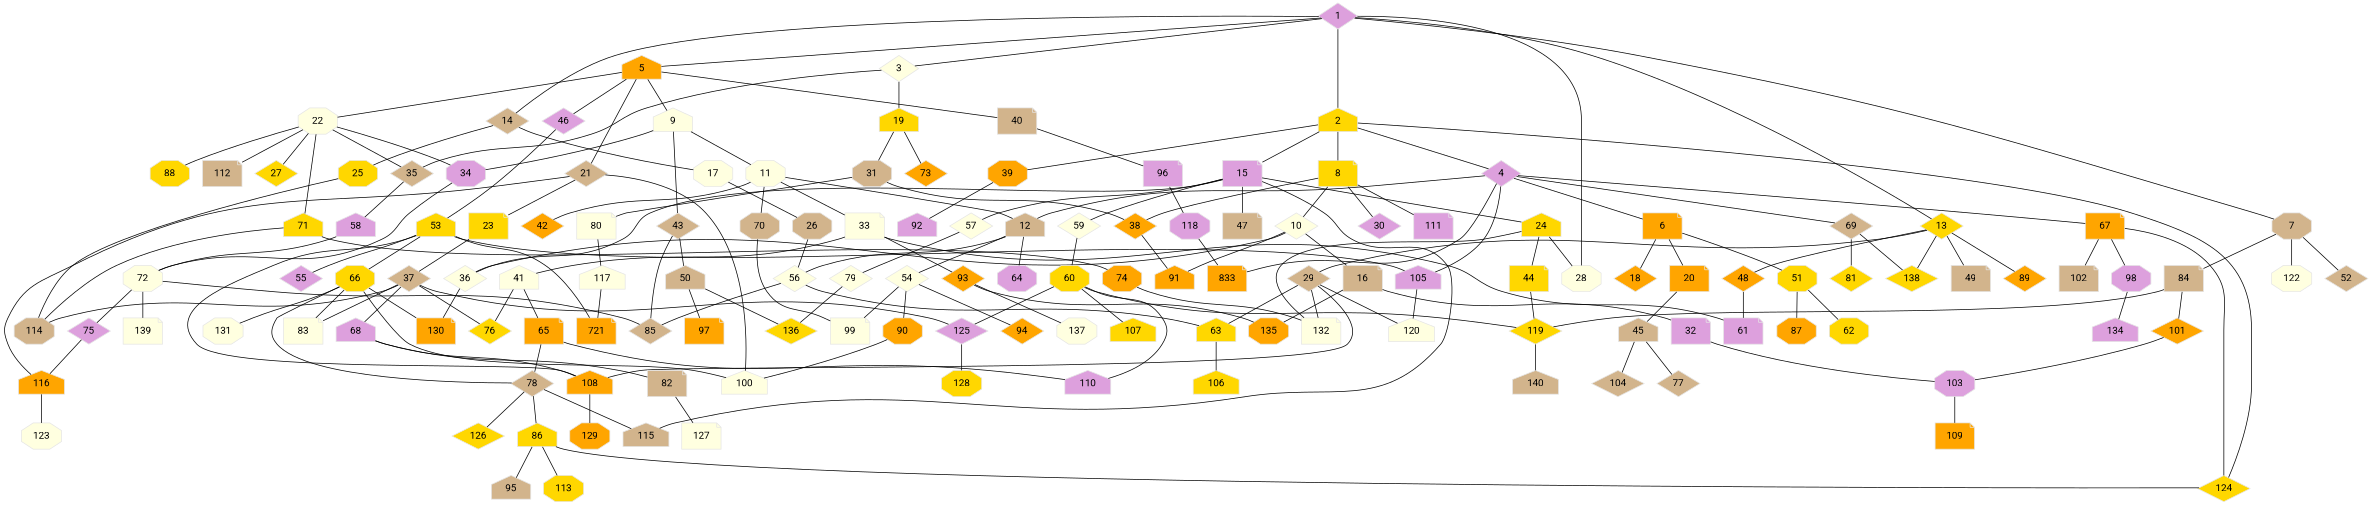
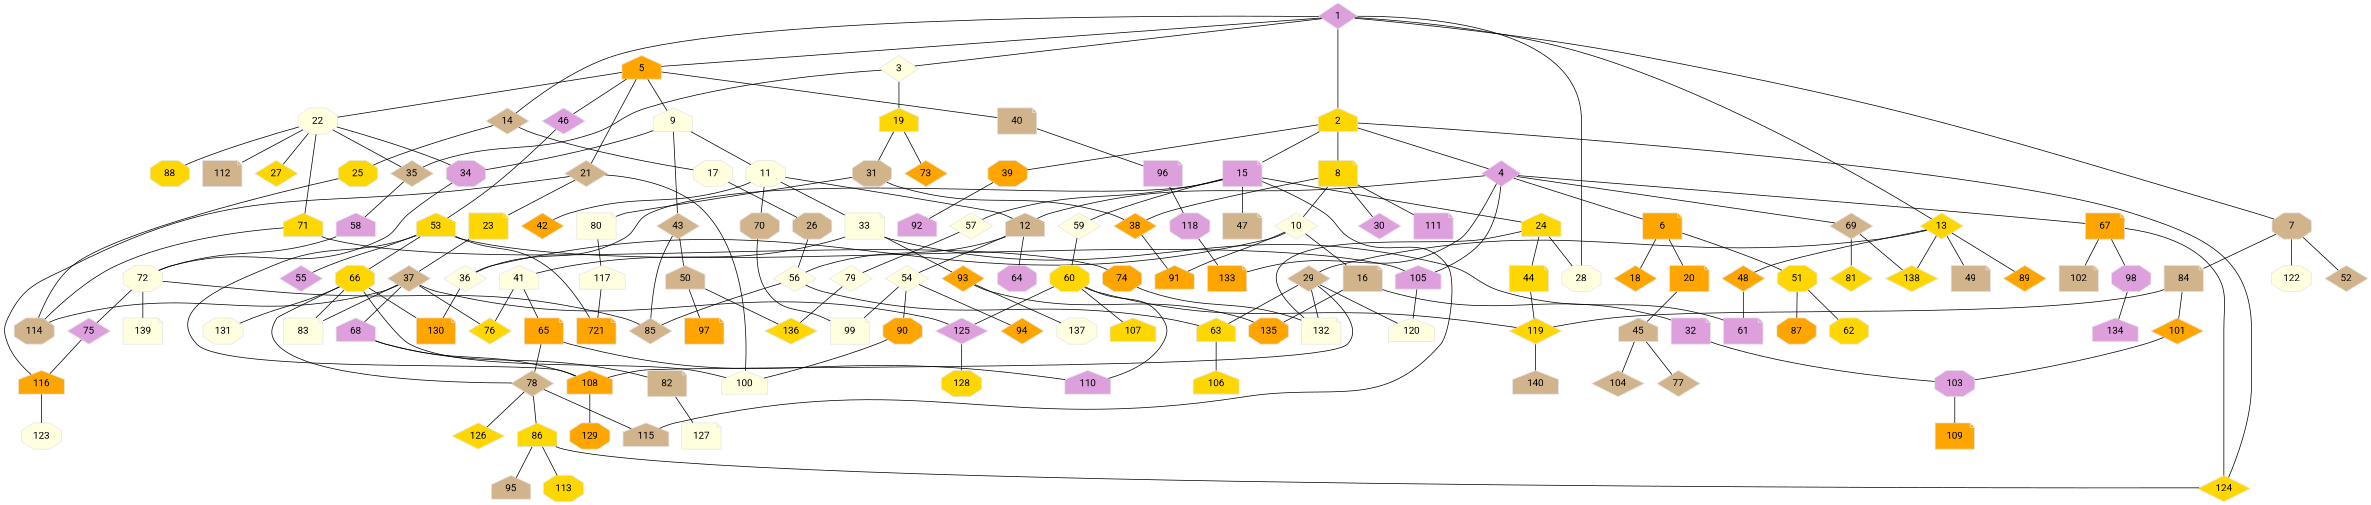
  graph {
    fontname=Roboto
    node [color=gray90 fillcolor=tan fontname=Roboto shape=diamond style=filled]
    edge [fontname=Roboto]
    1 [fillcolor=plum]
    2 [fillcolor=gold shape=house]
    3 [fillcolor=lightyellow]
    5 [fillcolor=orange shape=house]
    7 [shape=octagon]
    13 [fillcolor=gold]
    14
    28 [fillcolor=lightyellow shape=octagon]
    4 [fillcolor=plum]
    8 [fillcolor=gold shape=note]
    15 [fillcolor=plum shape=note]
    39 [fillcolor=orange shape=octagon]
    124 [fillcolor=gold]
    19 [fillcolor=gold shape=house]
    35
    9 [fillcolor=lightyellow shape=house]
    21
    22 [fillcolor=lightyellow shape=octagon]
    40 [shape=note]
    46 [fillcolor=plum]
    52
    84 [shape=note]
    122 [fillcolor=lightyellow shape=octagon]
    29
    48 [fillcolor=orange]
    49 [shape=note]
    89 [fillcolor=orange]
    138 [fillcolor=gold]
    17 [fillcolor=lightyellow shape=octagon]
    25 [fillcolor=gold shape=octagon]
    126 [fillcolor=gold]
    6 [fillcolor=orange shape=note]
    12 [shape=house]
    67 [fillcolor=orange shape=note]
    69
    105 [fillcolor=plum shape=house]
-   133 [fillcolor=orange shape=note label=833]
+   133 [fillcolor=orange shape=note]
    10 [fillcolor=lightyellow]
    30 [fillcolor=plum]
    38 [fillcolor=orange]
    111 [fillcolor=plum shape=note]
    36 [fillcolor=lightyellow]
    24 [fillcolor=gold shape=house]
    47 [shape=note]
    57 [fillcolor=lightyellow]
    59 [fillcolor=lightyellow]
    115 [shape=house]
    92 [fillcolor=plum shape=house]
    31 [shape=octagon]
    73 [fillcolor=orange]
    58 [fillcolor=plum shape=house]
    18 [fillcolor=orange]
    20 [fillcolor=orange shape=note]
    51 [fillcolor=gold shape=octagon]
    54 [fillcolor=lightyellow]
    56 [fillcolor=lightyellow]
    64 [fillcolor=plum shape=octagon]
    98 [fillcolor=plum shape=octagon]
    102 [shape=note]
    81 [fillcolor=gold]
    120 [fillcolor=lightyellow shape=house]
    11 [fillcolor=lightyellow shape=octagon]
    34 [fillcolor=plum shape=octagon]
    43
    23 [fillcolor=gold shape=note]
    100 [fillcolor=lightyellow shape=house]
    116 [fillcolor=orange shape=house]
    27 [fillcolor=gold]
    71 [fillcolor=gold shape=house]
    88 [fillcolor=gold shape=octagon]
    112 [shape=note]
    96 [fillcolor=plum shape=note]
    53 [fillcolor=gold shape=house]
    45 [shape=house]
    62 [fillcolor=gold shape=octagon]
    87 [fillcolor=orange shape=octagon]
    119 [fillcolor=gold]
    101 [fillcolor=orange]
    16 [shape=note]
    91 [fillcolor=orange shape=house]
    33 [fillcolor=lightyellow shape=note]
    42 [fillcolor=orange]
    70 [shape=octagon]
    72 [fillcolor=lightyellow shape=octagon]
    50 [shape=house]
    85
    32 [fillcolor=plum shape=note]
    135 [fillcolor=orange shape=octagon]
    130 [fillcolor=orange shape=note]
    41 [fillcolor=lightyellow shape=house]
    61 [fillcolor=plum shape=note]
    93 [fillcolor=orange]
    99 [fillcolor=lightyellow shape=note]
    90 [fillcolor=orange shape=octagon]
    94 [fillcolor=orange]
    63 [fillcolor=gold shape=house]
    132 [fillcolor=lightyellow shape=note]
    108 [fillcolor=orange shape=house]
    26 [shape=octagon]
    114 [shape=octagon]
    44 [fillcolor=gold shape=note]
    79 [fillcolor=lightyellow]
    60 [fillcolor=gold shape=octagon]
    103 [fillcolor=plum shape=octagon]
    80 [fillcolor=lightyellow shape=note]
    77
    104
    37
    123 [fillcolor=lightyellow shape=octagon]
    74 [fillcolor=orange shape=octagon]
    68 [fillcolor=plum shape=house]
    76 [fillcolor=gold]
    83 [fillcolor=lightyellow shape=note]
    125 [fillcolor=plum]
    106 [fillcolor=gold shape=house]
    129 [fillcolor=orange shape=octagon]
    117 [fillcolor=lightyellow shape=house]
    109 [fillcolor=orange shape=note]
    65 [fillcolor=orange shape=note]
    137 [fillcolor=lightyellow shape=octagon]
    75 [fillcolor=plum]
    139 [fillcolor=lightyellow shape=note]
    82 [shape=note]
    128 [fillcolor=gold shape=octagon]
    118 [fillcolor=plum shape=octagon]
    110 [fillcolor=plum shape=house]
    78
    97 [fillcolor=orange shape=note]
    136 [fillcolor=gold]
    140 [shape=house]
    55 [fillcolor=plum]
    66 [fillcolor=gold shape=octagon]
    n133 [fillcolor=orange label=721 shape=note]
    131 [fillcolor=lightyellow shape=octagon]
    107 [fillcolor=gold shape=house]
    86 [fillcolor=gold shape=house]
    134 [fillcolor=plum shape=house]
    127 [fillcolor=lightyellow shape=note]
    95 [shape=house]
    113 [fillcolor=gold shape=octagon]
    1 -- 2
    1 -- 3
    1 -- 5
    1 -- 7
    1 -- 13
    1 -- 14
    1 -- 28
    2 -- 4
    2 -- 8
    2 -- 15
    2 -- 39
    2 -- 124
    3 -- 19
    3 -- 35
    5 -- 9
    5 -- 21
    5 -- 22
    5 -- 40
    5 -- 46
    7 -- 52
    7 -- 84
    7 -- 122
    13 -- 29
    13 -- 48
    13 -- 49
    13 -- 89
    13 -- 138
    14 -- 17
    14 -- 25
    4 -- 6
    4 -- 12
    4 -- 67
    4 -- 69
    4 -- 105
    4 -- 133
    8 -- 10
    8 -- 30
    8 -- 38
    8 -- 111
    15 -- 36
    15 -- 24
    15 -- 47
    15 -- 57
    15 -- 59
    15 -- 115
    39 -- 92
    19 -- 31
    19 -- 73
    35 -- 58
    9 -- 11
    9 -- 34
    9 -- 43
    21 -- 23
    21 -- 100
    21 -- 116
    22 -- 35
    22 -- 34
    22 -- 27
    22 -- 71
    22 -- 88
    22 -- 112
    40 -- 96
    46 -- 53
    84 -- 119
    84 -- 101
    29 -- 120
    29 -- 63
    29 -- 132
    29 -- 108
    48 -- 61
    17 -- 26
    25 -- 114
    6 -- 18
    6 -- 20
    6 -- 51
    12 -- 54
    12 -- 56
    12 -- 64
    67 -- 124
    67 -- 98
    67 -- 102
    69 -- 138
    69 -- 81
    105 -- 120
    10 -- 36
    10 -- 16
    10 -- 91
    38 -- 91
    36 -- 130
    24 -- 28
    24 -- 132
    24 -- 44
    57 -- 79
    59 -- 60
    31 -- 38
    31 -- 80
    58 -- 72
    20 -- 45
    51 -- 62
    51 -- 87
    54 -- 99
    54 -- 90
    54 -- 94
    56 -- 85
    56 -- 63
    98 -- 134
    11 -- 12
    11 -- 33
    11 -- 42
    11 -- 70
    34 -- 72
    43 -- 50
    43 -- 85
    23 -- 37
    116 -- 123
    71 -- 114
    71 -- 74
    96 -- 118
    53 -- 105
    53 -- 108
    53 -- 55
    53 -- 66
    53 -- n133
    45 -- 77
    45 -- 104
    119 -- 140
    101 -- 103
    16 -- 32
    16 -- 135
    33 -- 41
    33 -- 61
    33 -- 93
    70 -- 99
    72 -- 85
    72 -- 75
    72 -- 139
    50 -- 97
    50 -- 136
    32 -- 103
    41 -- 76
    41 -- 65
    93 -- 135
    93 -- 137
    90 -- 100
    63 -- 106
    108 -- 129
    26 -- 56
    44 -- 119
    79 -- 136
    60 -- 119
    60 -- 125
    60 -- 110
    60 -- 107
    103 -- 109
    80 -- 117
    37 -- 114
    37 -- 68
    37 -- 76
    37 -- 83
    37 -- 125
    74 -- 132
    68 -- 108
    68 -- 82
    125 -- 128
    117 -- n133
    65 -- 110
    65 -- 78
    75 -- 116
    82 -- 127
    118 -- 133
    78 -- 126
    78 -- 115
    78 -- 86
    66 -- 100
    66 -- 130
    66 -- 83
    66 -- 78
    66 -- 131
    86 -- 124
    86 -- 95
    86 -- 113
  }
